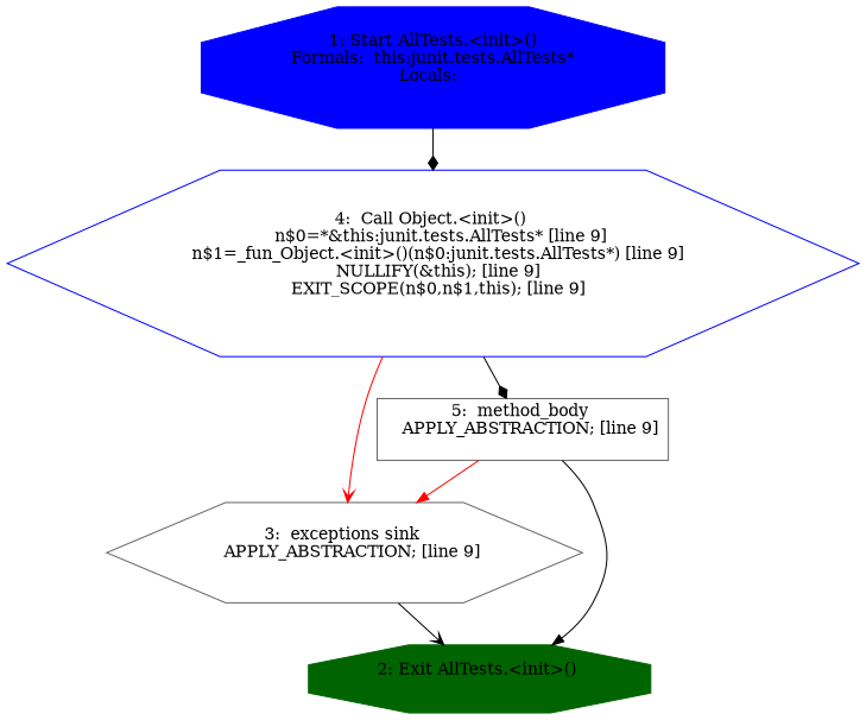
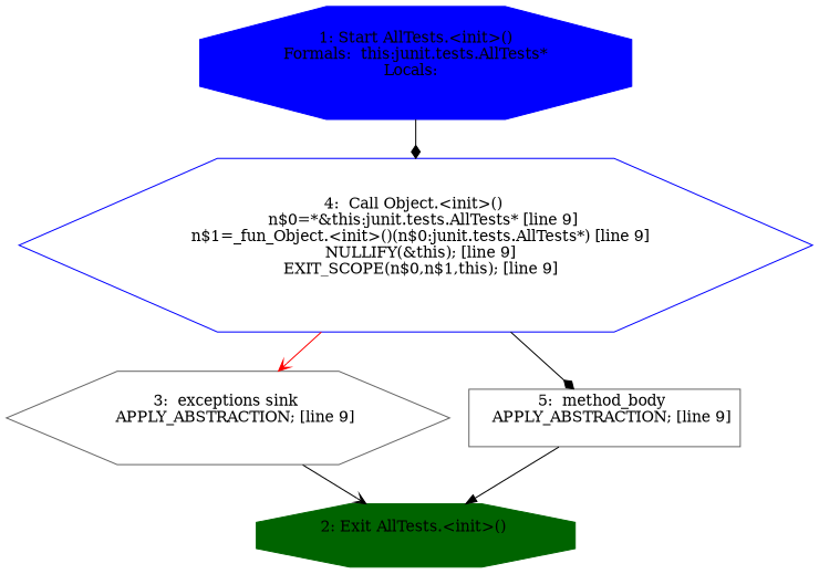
  digraph {
    node [color=blue shape=octagon]
    edge [arrowhead=diamond]
    n1 [label="1: Start AllTests.<init>()\nFormals:  this:junit.tests.AllTests*\nLocals:  \n  " style=filled]
    n2 [label="4:  Call Object.<init>() \n   n$0=*&this:junit.tests.AllTests* [line 9]\n  n$1=_fun_Object.<init>()(n$0:junit.tests.AllTests*) [line 9]\n  NULLIFY(&this); [line 9]\n  EXIT_SCOPE(n$0,n$1,this); [line 9]\n " shape=hexagon]
    n3 [label="3:  exceptions sink \n   APPLY_ABSTRACTION; [line 9]\n " shape=hexagon color=gray40]
    n4 [label="5:  method_body \n   APPLY_ABSTRACTION; [line 9]\n " shape=box color=gray40]
    n5 [color=darkgreen label="2: Exit AllTests.<init>() \n  " style=filled]
    n1 -> n2
    n2 -> n3 [color=red arrowhead=vee]
    n2 -> n4
    n3 -> n5 [arrowhead=vee]
-   n4 -> n3 [color=red arrowhead=normal]
    n4 -> n5 [arrowhead=normal]
  }
